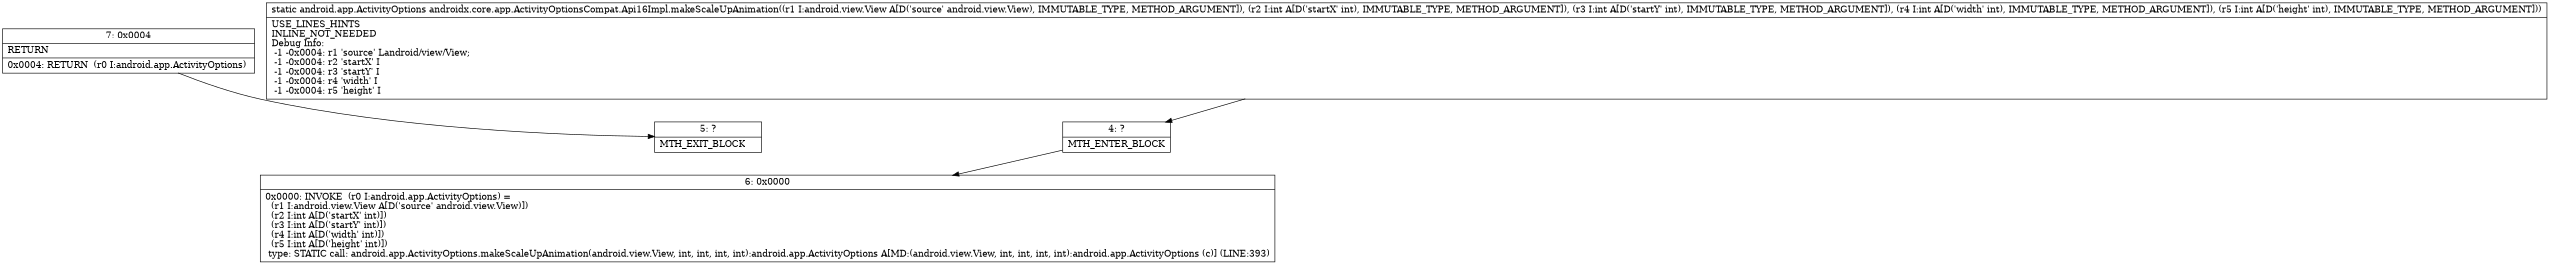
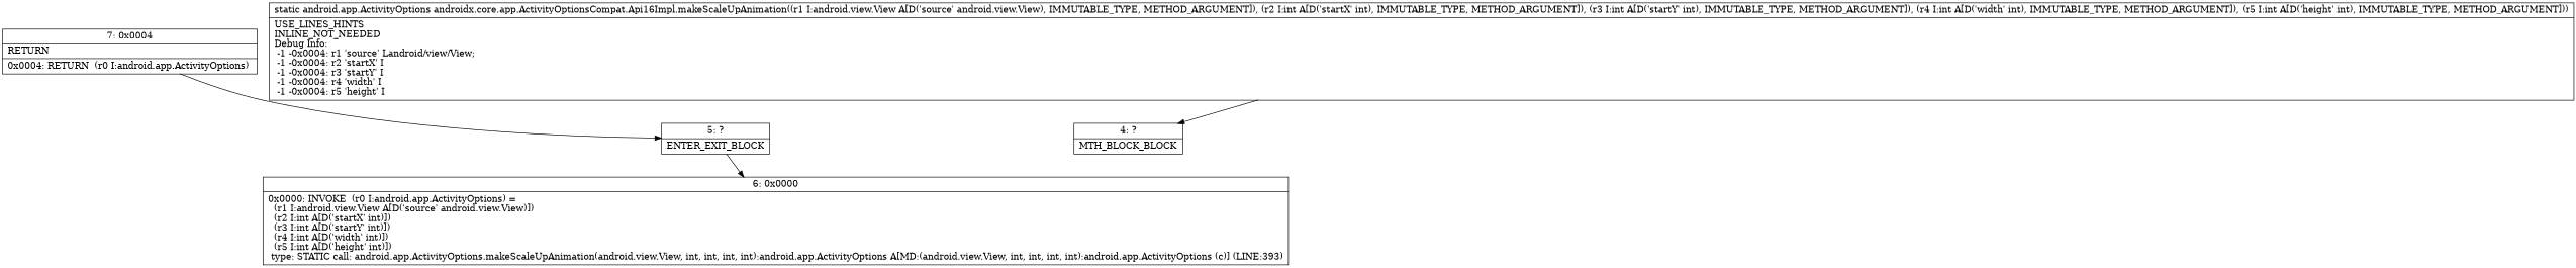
  digraph {
    node [shape=record]
-   n1 [label="{4\:\ ?|MTH_ENTER_BLOCK\l}"]
+   n1 [label="{4\:\ ?|MTH_BLOCK_BLOCK\l}"]
    n2 [label="{6\:\ 0x0000|0x0000: INVOKE  (r0 I:android.app.ActivityOptions) = \l  (r1 I:android.view.View A[D('source' android.view.View)])\l  (r2 I:int A[D('startX' int)])\l  (r3 I:int A[D('startY' int)])\l  (r4 I:int A[D('width' int)])\l  (r5 I:int A[D('height' int)])\l type: STATIC call: android.app.ActivityOptions.makeScaleUpAnimation(android.view.View, int, int, int, int):android.app.ActivityOptions A[MD:(android.view.View, int, int, int, int):android.app.ActivityOptions (c)] (LINE:393)\l}"]
    n3 [label="{7\:\ 0x0004|RETURN\l|0x0004: RETURN  (r0 I:android.app.ActivityOptions) \l}"]
-   n4 [label="{5\:\ ?|MTH_EXIT_BLOCK\l}"]
+   n4 [label="{5\:\ ?|ENTER_EXIT_BLOCK\l}"]
    n5 [label="{static android.app.ActivityOptions androidx.core.app.ActivityOptionsCompat.Api16Impl.makeScaleUpAnimation((r1 I:android.view.View A[D('source' android.view.View), IMMUTABLE_TYPE, METHOD_ARGUMENT]), (r2 I:int A[D('startX' int), IMMUTABLE_TYPE, METHOD_ARGUMENT]), (r3 I:int A[D('startY' int), IMMUTABLE_TYPE, METHOD_ARGUMENT]), (r4 I:int A[D('width' int), IMMUTABLE_TYPE, METHOD_ARGUMENT]), (r5 I:int A[D('height' int), IMMUTABLE_TYPE, METHOD_ARGUMENT]))  | USE_LINES_HINTS\lINLINE_NOT_NEEDED\lDebug Info:\l  \-1 \-0x0004: r1 'source' Landroid\/view\/View;\l  \-1 \-0x0004: r2 'startX' I\l  \-1 \-0x0004: r3 'startY' I\l  \-1 \-0x0004: r4 'width' I\l  \-1 \-0x0004: r5 'height' I\l}"]
-   n1 -> n2
+   n4 -> n2
    n3 -> n4
    n5 -> n1
  }
